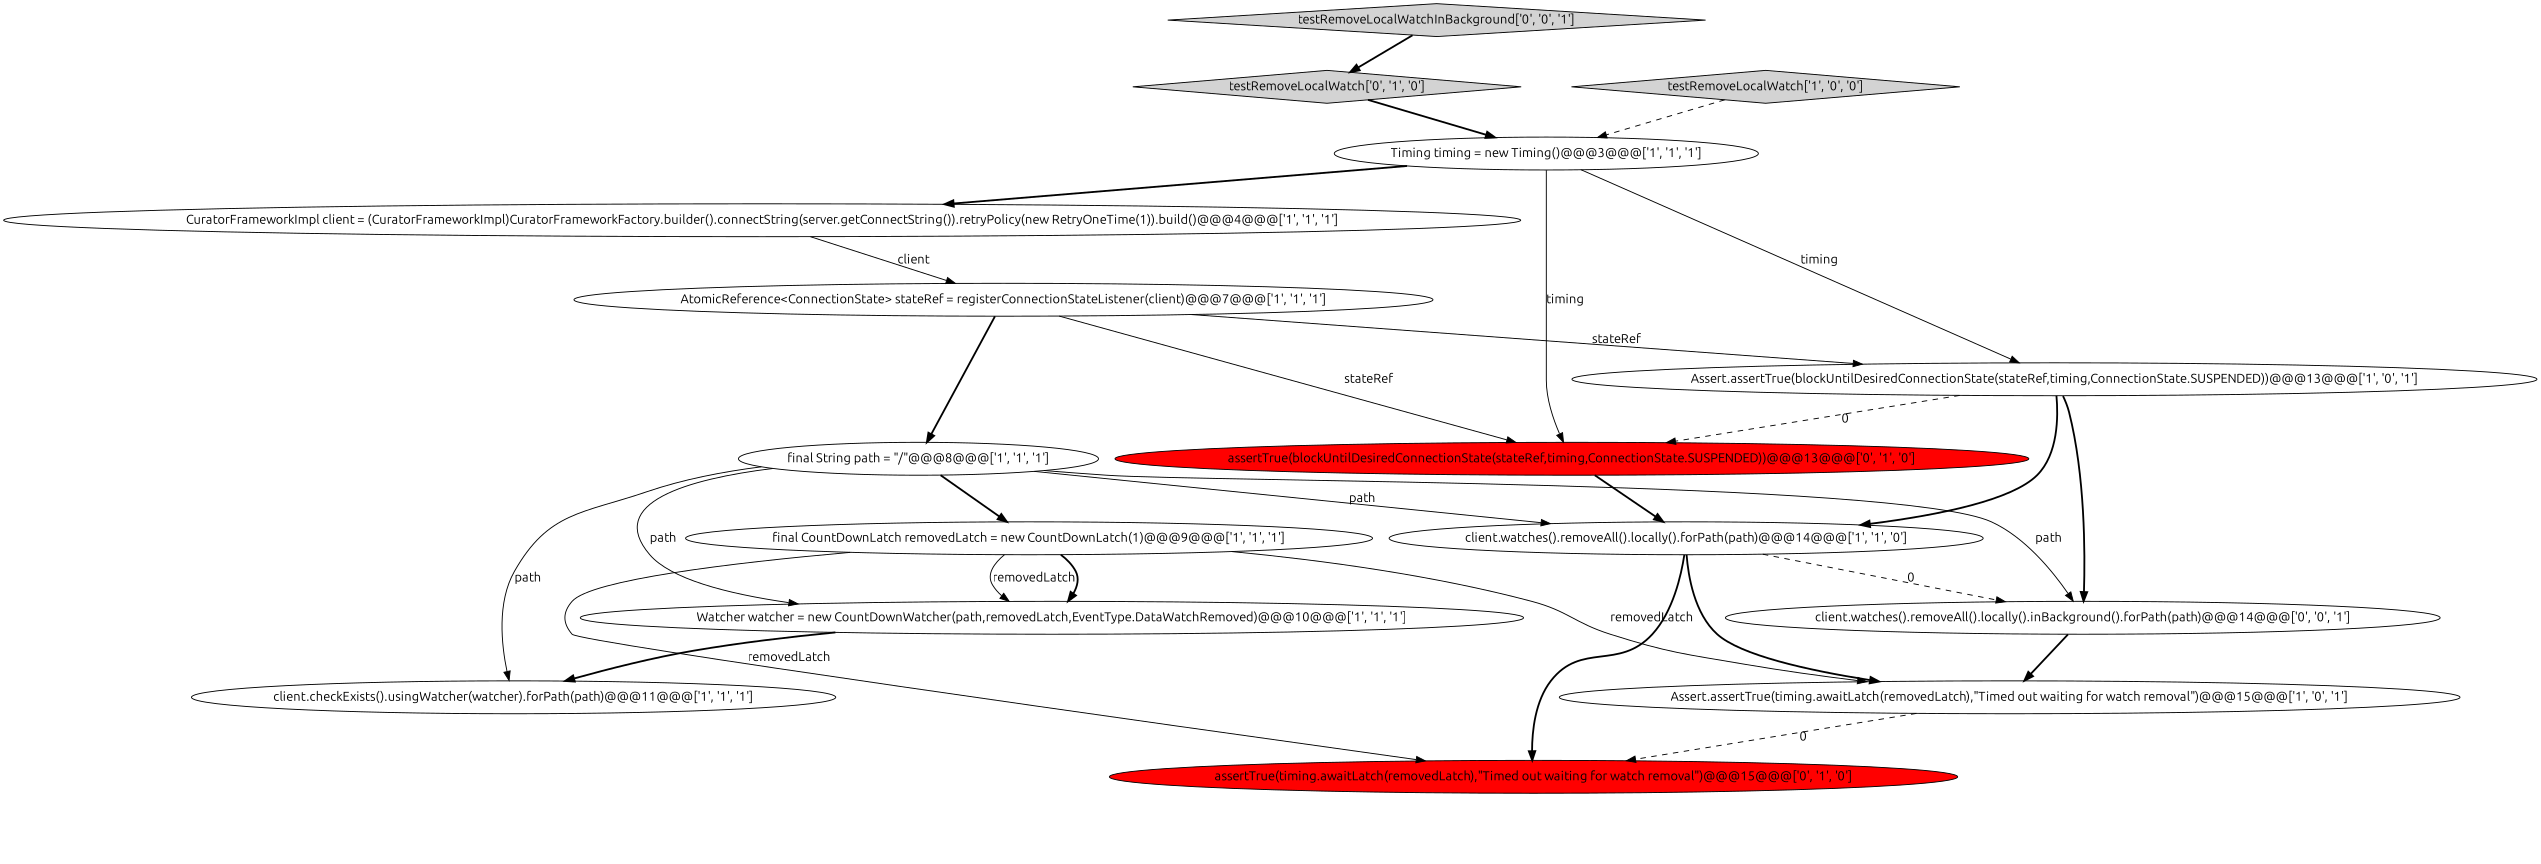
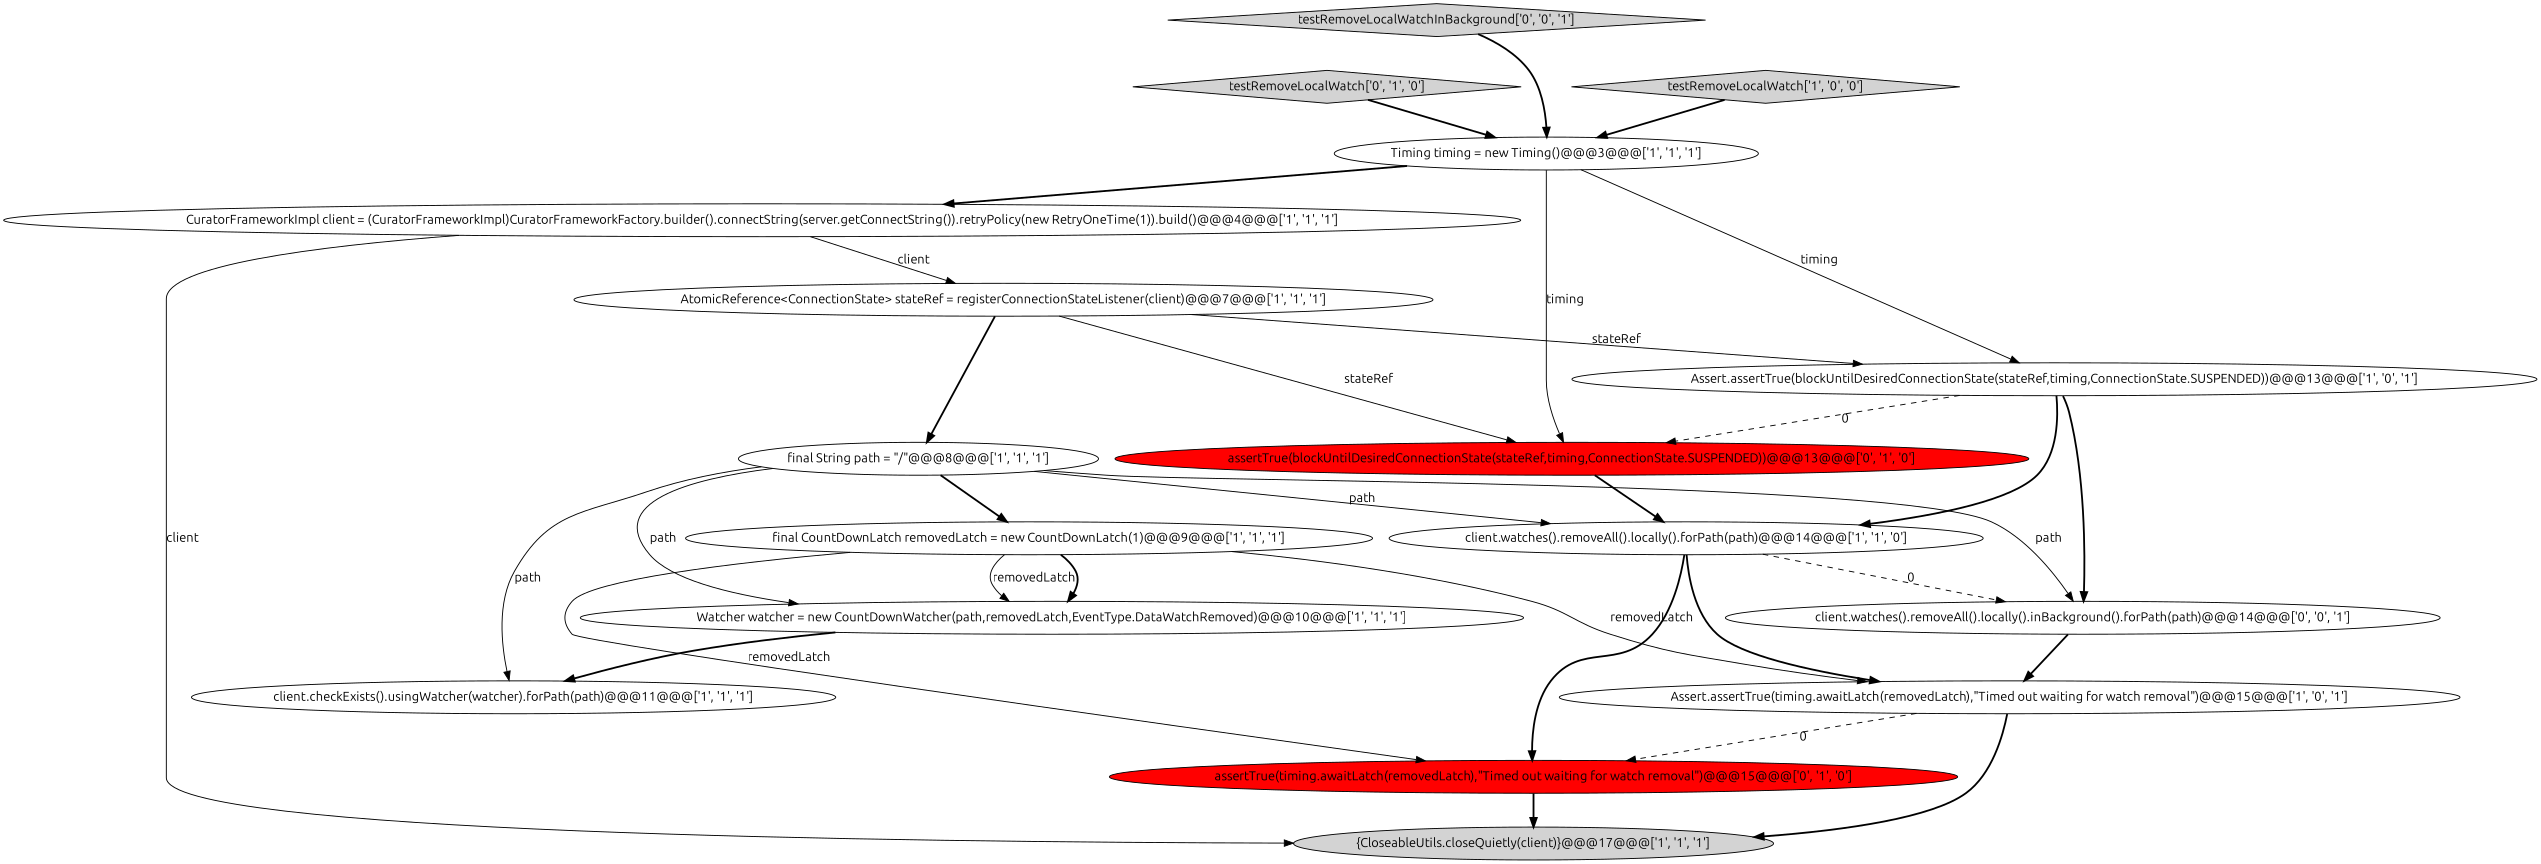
  digraph {
    fontname=Ubuntu
    node [fillcolor=white fontname=Ubuntu shape=ellipse style=filled]
    edge [fontname=Ubuntu style=bold]
    n1 [label="client.watches().removeAll().locally().forPath(path)@@@14@@@['1', '1', '0']"]
    n2 [fillcolor=red label="assertTrue(timing.awaitLatch(removedLatch),\"Timed out waiting for watch removal\")@@@15@@@['0', '1', '0']"]
    n3 [label="client.watches().removeAll().locally().inBackground().forPath(path)@@@14@@@['0', '0', '1']"]
    n4 [label="Assert.assertTrue(timing.awaitLatch(removedLatch),\"Timed out waiting for watch removal\")@@@15@@@['1', '0', '1']"]
+   n5 [fillcolor=lightgray label="{CloseableUtils.closeQuietly(client)}@@@17@@@['1', '1', '1']"]
    n6 [fillcolor=red label="assertTrue(blockUntilDesiredConnectionState(stateRef,timing,ConnectionState.SUSPENDED))@@@13@@@['0', '1', '0']"]
    n7 [label="Assert.assertTrue(blockUntilDesiredConnectionState(stateRef,timing,ConnectionState.SUSPENDED))@@@13@@@['1', '0', '1']"]
    n8 [label="final CountDownLatch removedLatch = new CountDownLatch(1)@@@9@@@['1', '1', '1']"]
    n9 [label="Watcher watcher = new CountDownWatcher(path,removedLatch,EventType.DataWatchRemoved)@@@10@@@['1', '1', '1']"]
    n10 [label="client.checkExists().usingWatcher(watcher).forPath(path)@@@11@@@['1', '1', '1']"]
    n11 [label="final String path = \"/\"@@@8@@@['1', '1', '1']"]
    n12 [fillcolor=lightgray label="testRemoveLocalWatch['0', '1', '0']" shape=diamond]
    n13 [label="Timing timing = new Timing()@@@3@@@['1', '1', '1']"]
    n14 [label="CuratorFrameworkImpl client = (CuratorFrameworkImpl)CuratorFrameworkFactory.builder().connectString(server.getConnectString()).retryPolicy(new RetryOneTime(1)).build()@@@4@@@['1', '1', '1']"]
    n15 [fillcolor=lightgray label="testRemoveLocalWatchInBackground['0', '0', '1']" shape=diamond]
    n16 [label="AtomicReference<ConnectionState> stateRef = registerConnectionStateListener(client)@@@7@@@['1', '1', '1']"]
    n17 [fillcolor=lightgray label="testRemoveLocalWatch['1', '0', '0']" shape=diamond]
    n1 -> n2
    n1 -> n3 [label=0 style=dashed]
    n1 -> n4
+   n2 -> n5
    n3 -> n4
    n4 -> n2 [label=0 style=dashed]
+   n4 -> n5
    n6 -> n1
    n7 -> n1
    n7 -> n3
    n7 -> n6 [label=0 style=dashed]
    n8 -> n2 [label=removedLatch style=solid]
    n8 -> n4 [label=removedLatch style=solid]
    n8 -> n9 [label=removedLatch style=solid]
    n8 -> n9
    n9 -> n10
    n11 -> n1 [label=path style=solid]
    n11 -> n3 [label=path style=solid]
    n11 -> n8
    n11 -> n9 [label=path style=solid]
    n11 -> n10 [label=path style=solid]
    n12 -> n13
    n13 -> n6 [label=timing style=solid]
    n13 -> n7 [label=timing style=solid]
    n13 -> n14
+   n14 -> n5 [label=client style=solid]
    n14 -> n16 [label=client style=solid]
-   n15 -> n12
+   n15 -> n13
    n16 -> n6 [label=stateRef style=solid]
    n16 -> n7 [label=stateRef style=solid]
    n16 -> n11
-   n17 -> n13 [style=dashed]
+   n17 -> n13
  }
